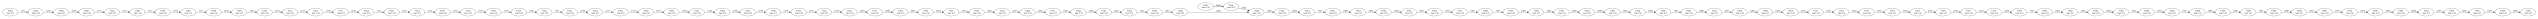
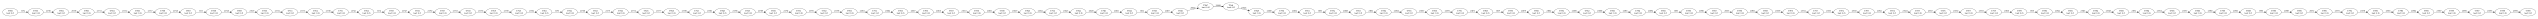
  digraph {
    fontname="Liberation Serif"
    rankdir=LR
    node [fontname="Liberation Serif"]
    edge [fontname="Liberation Serif"]
    n1 [label="T7900\n load: 0.25"]
    n2 [label="T7901\n load: 0.25"]
    n3 [label="T7902\n load: 0.25"]
    n4 [label="T7903\n load: 0.25"]
    n5 [label="T7904\n load: 0.25"]
    n6 [label="T7905\n load: 0.25"]
    n7 [label="T7906\n load: 0.25"]
    n8 [label="T7907\n load: 0.25"]
    n9 [label="T7908\n load: 0.25"]
    n10 [label="T7909\n load: 0.25"]
    n11 [label="T7910\n load: 0.25"]
    n12 [label="T7911\n load: 0.25"]
    n13 [label="T7912\n load: 0.25"]
    n14 [label="T7913\n load: 0.25"]
    n15 [label="T7914\n load: 0.25"]
    n16 [label="T7915\n load: 0.25"]
    n17 [label="T7916\n load: 0.25"]
    n18 [label="T7917\n load: 0.25"]
    n19 [label="T7918\n load: 0.25"]
    n20 [label="T7919\n load: 0.25"]
    n21 [label="T7920\n load: 0.25"]
    n22 [label="T7921\n load: 0.25"]
    n23 [label="T7922\n load: 0.25"]
    n24 [label="T7923\n load: 0.25"]
    n25 [label="T7924\n load: 0.25"]
    n26 [label="T7925\n load: 0.25"]
    n27 [label="T7926\n load: 0.25"]
    n28 [label="T7927\n load: 0.25"]
    n29 [label="T7928\n load: 0.25"]
    n30 [label="T7929\n load: 0.25"]
    n31 [label="T7930\n load: 0.25"]
    n32 [label="T7931\n load: 0.25"]
    n33 [label="T7932\n load: 0.25"]
    n34 [label="T7933\n load: 0.25"]
    n35 [label="T7934\n load: 0.25"]
    n36 [label="T7935\n load: 0.25"]
    n37 [label="T7936\n load: 0.25"]
    n38 [label="T7937\n load: 0.25"]
    n39 [label="T7938\n load: 0.25"]
    n40 [label="T7939\n load: 0.25"]
    n41 [label="T7940\n load: 0.25"]
    n42 [label="T7941\n load: 0.25"]
    n43 [label="T7942\n load: 0.25"]
    n44 [label="T7943\n load: 0.25"]
    n45 [label="T7944\n load: 0.25"]
    n46 [label="T7945\n load: 0.25"]
    n47 [label="T7946\n load: 0.25"]
    n48 [label="T7947\n load: 0.25"]
    n49 [label="T7948\n load: 0.25"]
    n50 [label="T7949\n load: 0.25"]
    n51 [label="T7950\n load: 0.25"]
    n52 [label="T7951\n load: 0.25"]
    n53 [label="T7952\n load: 0.25"]
    n54 [label="T7953\n load: 0.25"]
    n55 [label="T7954\n load: 0.25"]
    n56 [label="T7955\n load: 0.15"]
    n57 [label="T7956\n load: 0.25"]
    n58 [label="T7957\n load: 0.25"]
    n59 [label="T7958\n load: 0.25"]
    n60 [label="T7959\n load: 0.25"]
    n61 [label="T7960\n load: 0.25"]
    n62 [label="T7961\n load: 0.25"]
    n63 [label="T7962\n load: 0.25"]
    n64 [label="T7963\n load: 0.25"]
    n65 [label="T7964\n load: 0.25"]
    n66 [label="T7965\n load: 0.25"]
    n67 [label="T7966\n load: 0.25"]
    n68 [label="T7967\n load: 0.25"]
    n69 [label="T7968\n load: 0.25"]
    n70 [label="T7969\n load: 0.25"]
    n71 [label="T7970\n load: 0.25"]
    n72 [label="T7971\n load: 0.25"]
    n73 [label="T7972\n load: 0.25"]
    n74 [label="T7973\n load: 0.25"]
    n75 [label="T7974\n load: 0.25"]
    n76 [label="T7975\n load: 0.25"]
    n77 [label="T7976\n load: 0.25"]
    n78 [label="T7977\n load: 0.25"]
    n79 [label="T7978\n load: 0.25"]
    n80 [label="T7979\n load: 0.25"]
    n81 [label="T7980\n load: 0.25"]
    n82 [label="T7981\n load: 0.25"]
    n83 [label="T7982\n load: 0.25"]
    n84 [label="T7983\n load: 0.25"]
    n85 [label="T7984\n load: 0.25"]
    n86 [label="T7985\n load: 0.25"]
    n87 [label="T7986\n load: 0.25"]
    n88 [label="T7987\n load: 0.25"]
    n89 [label="T7988\n load: 0.25"]
    n90 [label="T7989\n load: 0.25"]
    n91 [label="T7990\n load: 0.25"]
    n92 [label="T7991\n load: 0.25"]
    n93 [label="T7992\n load: 0.25"]
    n94 [label="T7993\n load: 0.25"]
    n95 [label="T7994\n load: 0.25"]
    n96 [label="T7995\n load: 0.25"]
    n97 [label="T7996\n load: 0.25"]
    n98 [label="T7997\n load: 0.25"]
    n99 [label="T7998\n load: 0.25"]
    n100 [label="T7999\n load: 0.25"]
    n1 -> n2 [label=23702]
    n2 -> n3 [label=23705]
    n3 -> n4 [label=23708]
    n4 -> n5 [label=23711]
    n5 -> n6 [label=23714]
    n6 -> n7 [label=23717]
    n7 -> n8 [label=23720]
    n8 -> n9 [label=23723]
    n9 -> n10 [label=23726]
    n10 -> n11 [label=23729]
    n11 -> n12 [label=23732]
    n12 -> n13 [label=23735]
    n13 -> n14 [label=23738]
    n14 -> n15 [label=23741]
    n15 -> n16 [label=23744]
    n16 -> n17 [label=23747]
    n17 -> n18 [label=23750]
    n18 -> n19 [label=23753]
    n19 -> n20 [label=23756]
    n20 -> n21 [label=23759]
    n21 -> n22 [label=23762]
    n22 -> n23 [label=23765]
    n23 -> n24 [label=23768]
    n24 -> n25 [label=23771]
    n25 -> n26 [label=23774]
    n26 -> n27 [label=23777]
    n27 -> n28 [label=23780]
    n28 -> n29 [label=23783]
    n29 -> n30 [label=23786]
    n30 -> n31 [label=23789]
    n31 -> n32 [label=23792]
    n32 -> n33 [label=23795]
    n33 -> n34 [label=23798]
    n34 -> n35 [label=23801]
    n35 -> n36 [label=23804]
    n36 -> n37 [label=23807]
    n37 -> n38 [label=23810]
    n38 -> n39 [label=23813]
    n39 -> n40 [label=23816]
    n40 -> n41 [label=23819]
    n41 -> n42 [label=23822]
    n42 -> n43 [label=23825]
    n43 -> n44 [label=23828]
    n44 -> n45 [label=23831]
    n45 -> n46 [label=23834]
    n46 -> n47 [label=23837]
-   n47 -> n50 [label=23840]
+   n47 -> n48 [label=23840]
    n48 -> n49 [label=23843]
    n49 -> n50 [label=23846]
    n50 -> n51 [label=23849]
    n51 -> n52 [label=23852]
    n52 -> n53 [label=23855]
    n53 -> n54 [label=23858]
    n54 -> n55 [label=23861]
    n55 -> n56 [label=23864]
    n56 -> n57 [label=23867]
    n57 -> n58 [label=23870]
    n58 -> n59 [label=23873]
    n59 -> n60 [label=23876]
    n60 -> n61 [label=23879]
    n61 -> n62 [label=23882]
    n62 -> n63 [label=23885]
    n63 -> n64 [label=23888]
    n64 -> n65 [label=23891]
    n65 -> n66 [label=23894]
    n66 -> n67 [label=23897]
    n67 -> n68 [label=23900]
    n68 -> n69 [label=23903]
    n69 -> n70 [label=23906]
    n70 -> n71 [label=23909]
    n71 -> n72 [label=23912]
    n72 -> n73 [label=23915]
    n73 -> n74 [label=23918]
    n74 -> n75 [label=23921]
    n75 -> n76 [label=23924]
    n76 -> n77 [label=23927]
    n77 -> n78 [label=23930]
    n78 -> n79 [label=23933]
    n79 -> n80 [label=23936]
    n80 -> n81 [label=23939]
    n81 -> n82 [label=23942]
    n82 -> n83 [label=23945]
    n83 -> n84 [label=23948]
    n84 -> n85 [label=23951]
    n85 -> n86 [label=23954]
    n86 -> n87 [label=23957]
    n87 -> n88 [label=23960]
    n88 -> n89 [label=23963]
    n89 -> n90 [label=23966]
    n90 -> n91 [label=23969]
    n91 -> n92 [label=23972]
    n92 -> n93 [label=23975]
    n93 -> n94 [label=23978]
    n94 -> n95 [label=23981]
    n95 -> n96 [label=23984]
    n96 -> n97 [label=23987]
    n97 -> n98 [label=23990]
    n98 -> n99 [label=23993]
    n99 -> n100 [label=23996]
  }
